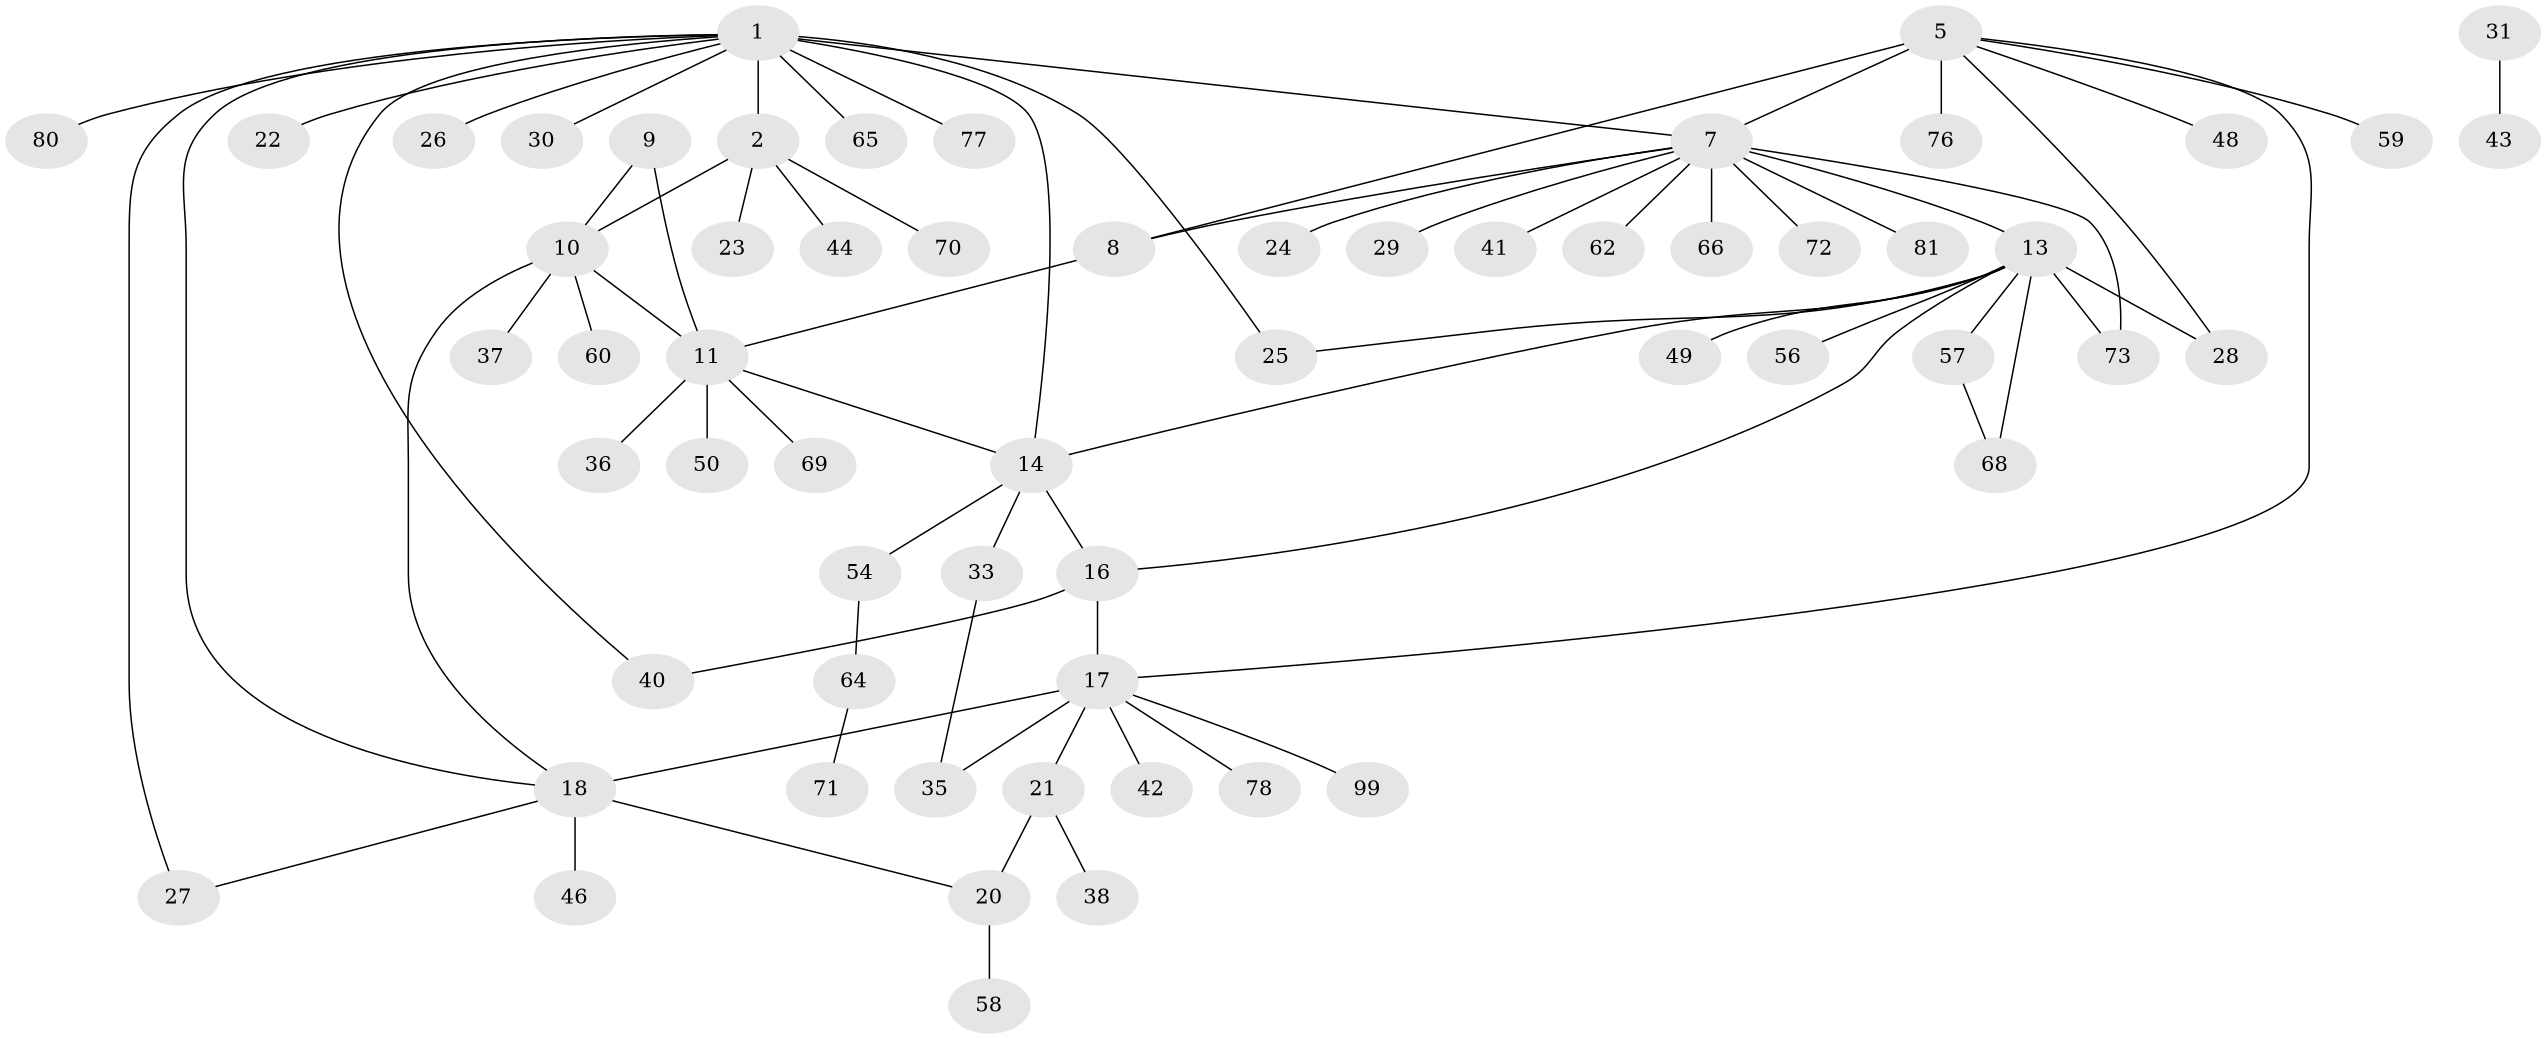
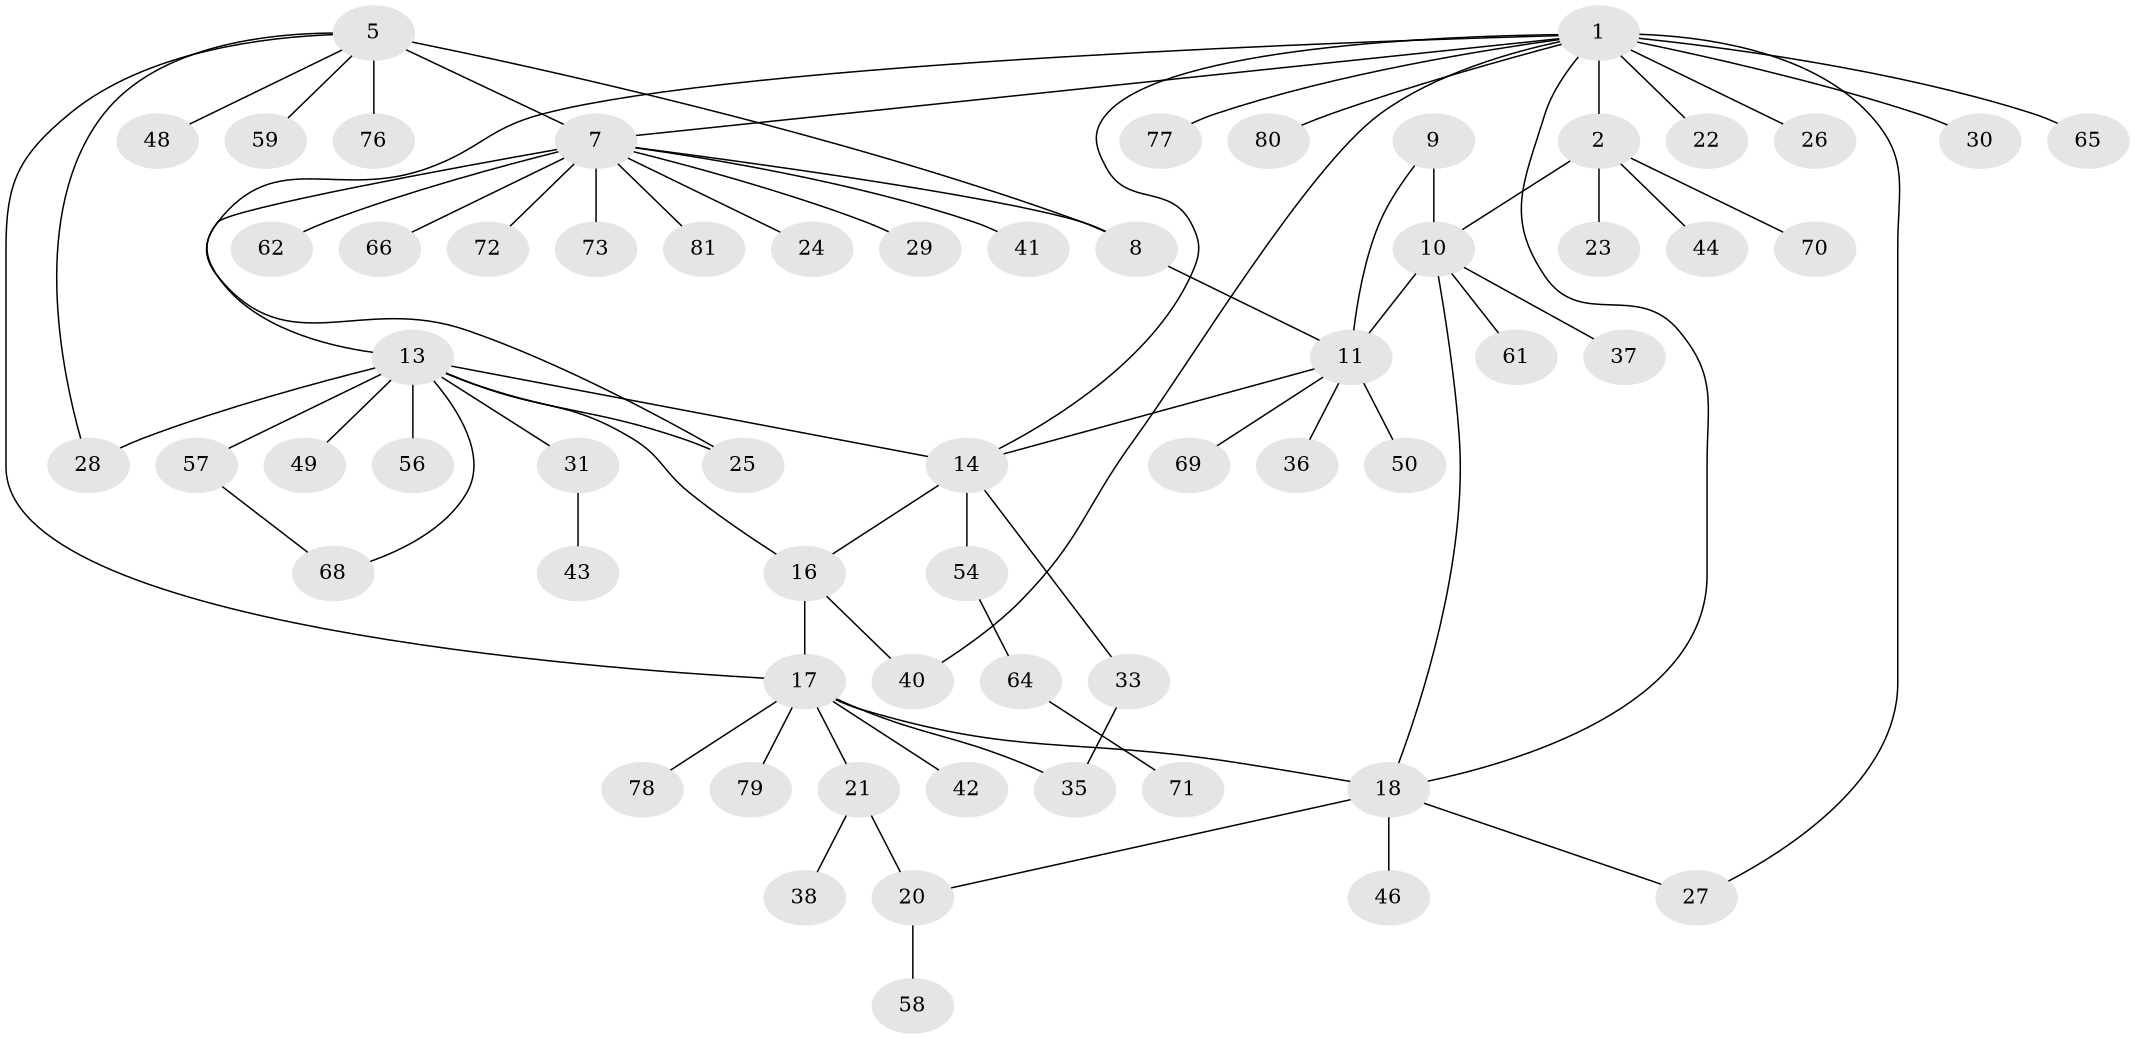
  graph {
    node [color=gray90 style=filled]
    1 [super="+4"]
    2 [super="+3"]
    7 [super="+34"]
    14 [super="+32"]
    18 [super="+52"]
    22 [super="+60"]
    25 [super="+53"]
    26
    27
    30
    40
    65
    77
    80
    10 [super="+12"]
    23
    44 [super="+45"]
    70
    8 [super="+82"]
    13 [super="+15"]
    24
    29 [super="+55"]
    41
    62
    66
    72
    73
    81
    16
    33
    54
    20 [super="+39"]
    46
    57
    68
    11 [super="+63"]
    37
-   61 [label=60]
+   61
    5 [super="+6"]
    17 [super="+19"]
    28
    48
    59
    76
    21 [super="+47"]
    35
    42 [super="+51"]
    78
-   79 [label=99]
+   79
    31
    49
    56
    36
    50
    69
    9
    43 [super="+74"]
    64 [super="+75"]
    58
    38
    71
    1 -- 2 [weight=4]
    1 -- 7
    1 -- 14
    1 -- 18
    1 -- 22
    1 -- 25
    1 -- 26
    1 -- 27
    1 -- 30
    1 -- 40
    1 -- 65
    1 -- 77
    1 -- 80
    2 -- 10
    2 -- 23
    2 -- 44
    2 -- 70
    7 -- 8
    7 -- 13
    7 -- 24
    7 -- 29
    7 -- 41
    7 -- 62
    7 -- 66
    7 -- 72
    7 -- 73
    7 -- 81
    14 -- 16
    14 -- 33
    14 -- 54
    18 -- 27
    18 -- 20
    18 -- 46
    10 -- 18
    10 -- 11 [weight=2]
    10 -- 37
    10 -- 61
    8 -- 11
    13 -- 14 [weight=2]
    13 -- 25
    13 -- 16 [weight=2]
    13 -- 57
    13 -- 68
    13 -- 28
-   13 -- 73
+   13 -- 31
    13 -- 49
    13 -- 56
    16 -- 40
    16 -- 17
    33 -- 35
    54 -- 64
    20 -- 58
    57 -- 68
    11 -- 14
    11 -- 36
    11 -- 50
    11 -- 69
    5 -- 7 [weight=2]
    5 -- 8 [weight=2]
    5 -- 17
    5 -- 28
    5 -- 48
    5 -- 59
    5 -- 76
    17 -- 18 [weight=2]
    17 -- 21
    17 -- 35
    17 -- 42
    17 -- 78
    17 -- 79
    21 -- 20 [weight=2]
    21 -- 38
    31 -- 43
    9 -- 10 [weight=2]
    9 -- 11
    64 -- 71
  }
